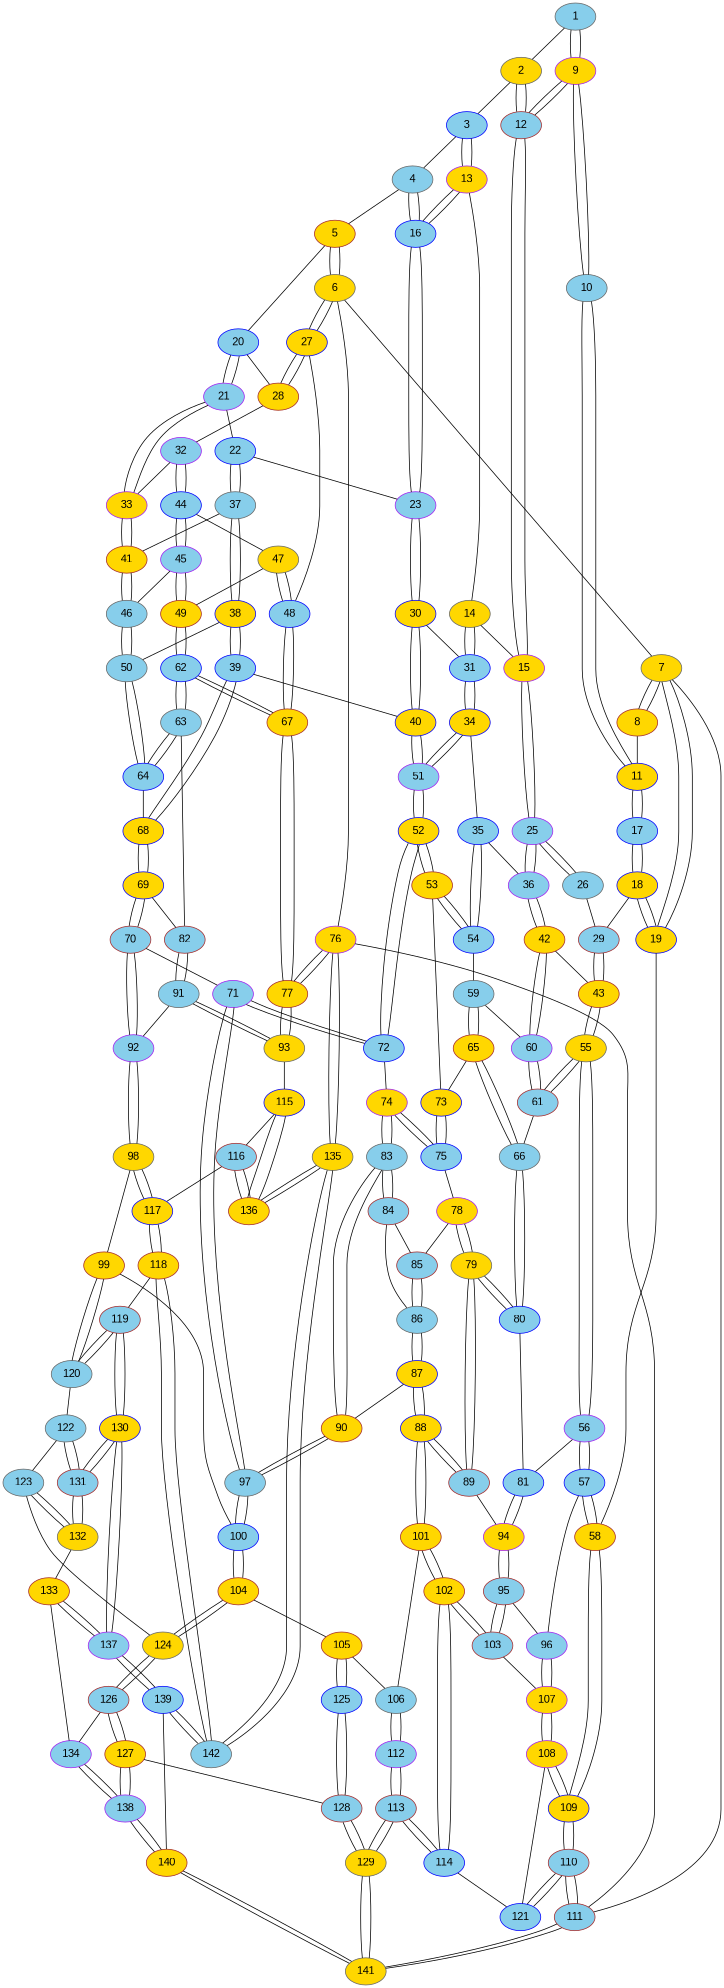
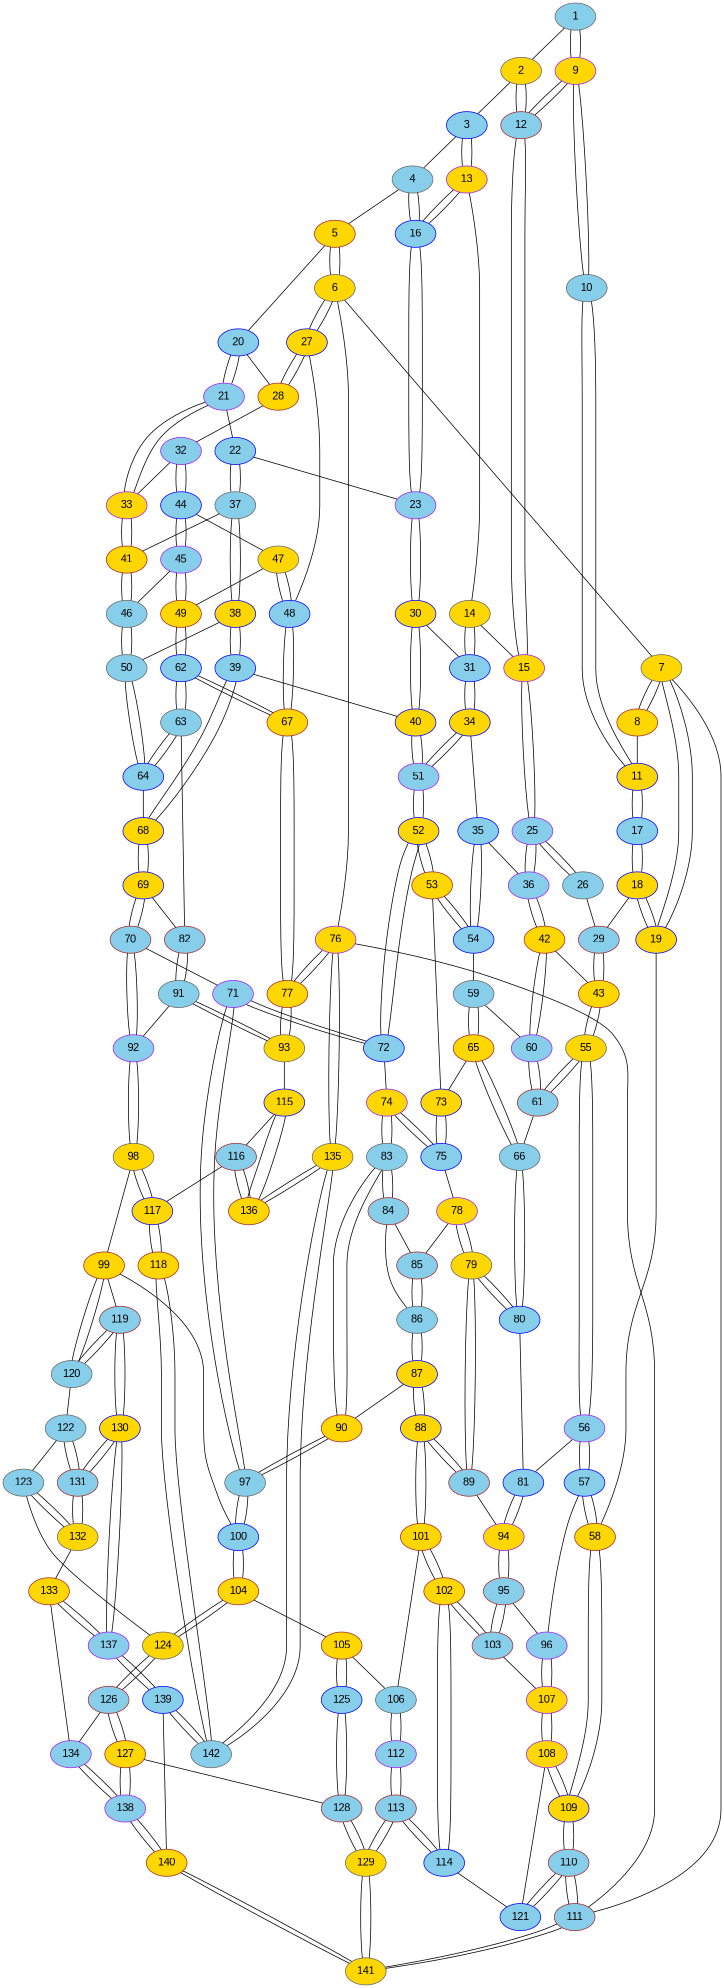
  graph {
    fontname="Liberation Sans"
    node [color=blue fillcolor=skyblue fontname="Liberation Sans" style=filled]
    edge [fontname="Liberation Sans"]
    1 [color=gray40]
    2 [color=gray40 fillcolor=gold]
    9 [color=purple fillcolor=gold]
    3
    12 [color=brown]
    10 [color=gray40]
    4 [color=gray40]
    13 [color=purple fillcolor=gold]
    15 [color=purple fillcolor=gold]
    5 [color=brown fillcolor=gold]
    16
    14 [color=gray40 fillcolor=gold]
    6 [color=gray40 fillcolor=gold]
    20
    23 [color=purple]
    7 [color=gray40 fillcolor=gold]
    27 [fillcolor=gold]
    76 [color=purple fillcolor=gold]
    21 [color=purple]
    28 [color=brown fillcolor=gold]
    8 [color=brown fillcolor=gold]
    19 [fillcolor=gold]
    111 [color=brown]
    48
    77 [color=brown fillcolor=gold]
    135 [color=gray40 fillcolor=gold]
    11 [fillcolor=gold]
    58 [color=brown fillcolor=gold]
    141 [color=gray40 fillcolor=gold]
    17
    18 [fillcolor=gold]
    25 [color=purple]
    31
    34 [fillcolor=gold]
    26 [color=gray40]
    36 [color=purple]
    30 [fillcolor=gold]
    29 [color=brown]
    43 [color=brown fillcolor=gold]
    109 [fillcolor=gold]
    22
    33 [color=purple fillcolor=gold]
    32 [color=purple]
    37 [color=gray40]
    41 [color=brown fillcolor=gold]
    38 [fillcolor=gold]
    40 [fillcolor=gold]
    42 [color=brown fillcolor=gold]
    67 [color=brown fillcolor=gold]
    44
    55 [color=gray40 fillcolor=gold]
    51 [color=purple]
    35
    45 [color=purple]
    47 [color=gray40 fillcolor=gold]
    46 [color=gray40]
    54
    52 [fillcolor=gold]
    59 [color=gray40]
    60 [color=purple]
    39
    50 [color=gray40]
    68 [fillcolor=gold]
    64
    69 [fillcolor=gold]
    61 [color=brown]
    56 [color=purple]
    49 [color=brown fillcolor=gold]
    62
    63 [color=gray40]
    53 [color=brown fillcolor=gold]
    72
    73 [fillcolor=gold]
    74 [color=purple fillcolor=gold]
    75
    65 [color=brown fillcolor=gold]
    57
    81
    66 [color=gray40]
    96 [color=purple]
    94 [color=purple fillcolor=gold]
    107 [color=purple fillcolor=gold]
    110 [color=brown]
    80
    82 [color=brown]
    91 [color=gray40]
    93 [color=gray40 fillcolor=gold]
    70 [color=brown]
    71 [color=purple]
    92 [color=purple]
    97 [color=gray40]
    98 [color=gray40 fillcolor=gold]
    100
    83 [color=gray40]
    78 [color=purple fillcolor=gold]
    84 [color=brown]
    90 [color=brown fillcolor=gold]
    79 [color=gray40 fillcolor=gold]
    85 [color=brown]
    136 [color=brown fillcolor=gold]
    142 [color=gray40]
    115 [fillcolor=gold]
    89 [color=brown]
    86 [color=gray40]
    95 [color=brown]
    87 [fillcolor=gold]
    88 [fillcolor=gold]
    101 [color=brown fillcolor=gold]
    102 [color=brown fillcolor=gold]
    106 [color=gray40]
    99 [color=brown fillcolor=gold]
    117 [fillcolor=gold]
    116 [color=brown]
    103 [color=brown]
    108 [color=purple fillcolor=gold]
    104 [color=brown fillcolor=gold]
    120 [color=gray40]
    118 [color=brown fillcolor=gold]
    122 [color=gray40]
    105 [color=brown fillcolor=gold]
    124 [color=gray40 fillcolor=gold]
    114
    112 [color=purple]
    121
    125
    126 [color=brown]
    128 [color=brown]
    113 [color=brown]
    129 [color=gray40 fillcolor=gold]
    119 [color=brown]
    130 [fillcolor=gold]
    131 [color=brown]
    137 [color=purple]
    123 [color=gray40]
    132 [color=gray40 fillcolor=gold]
    133 [color=brown fillcolor=gold]
    127 [color=brown fillcolor=gold]
    134 [color=purple]
    138 [color=purple]
    140 [color=brown fillcolor=gold]
    139
    1 -- 2
    1 -- 9
    1 -- 9
    2 -- 3
    2 -- 12
    2 -- 12
    9 -- 12
    9 -- 12
    9 -- 10
    9 -- 10
    3 -- 4
    3 -- 13
    3 -- 13
    12 -- 15
    12 -- 15
    10 -- 11
    10 -- 11
    4 -- 5
    4 -- 16
    4 -- 16
    13 -- 16
    13 -- 16
    13 -- 14
    15 -- 25
    15 -- 25
    5 -- 6
    5 -- 6
    5 -- 20
    16 -- 23
    16 -- 23
    14 -- 15
    14 -- 31
    14 -- 31
    6 -- 7
    6 -- 27
    6 -- 27
    6 -- 76
    20 -- 21
    20 -- 21
    20 -- 28
    23 -- 30
    23 -- 30
    7 -- 8
    7 -- 8
    7 -- 19
    7 -- 19
    7 -- 111
    27 -- 28
    27 -- 28
    27 -- 48
    76 -- 111
    76 -- 77
    76 -- 77
    76 -- 135
    76 -- 135
    21 -- 22
    21 -- 33
    21 -- 33
    28 -- 32
    8 -- 11
    19 -- 58
    111 -- 141
    111 -- 141
    48 -- 67
    48 -- 67
    77 -- 93
    77 -- 93
    135 -- 136
    135 -- 136
    135 -- 142
    135 -- 142
    11 -- 17
    11 -- 17
    58 -- 109
    58 -- 109
    17 -- 18
    17 -- 18
    18 -- 19
    18 -- 19
    18 -- 29
    25 -- 26
    25 -- 26
    25 -- 36
    25 -- 36
    31 -- 34
    31 -- 34
    34 -- 51
    34 -- 51
    34 -- 35
    26 -- 29
    36 -- 42
    36 -- 42
    30 -- 31
    30 -- 40
    30 -- 40
    29 -- 43
    29 -- 43
    43 -- 55
    43 -- 55
    109 -- 110
    109 -- 110
    22 -- 23
    22 -- 37
    22 -- 37
    33 -- 41
    33 -- 41
    32 -- 33
    32 -- 44
    32 -- 44
    37 -- 41
    37 -- 38
    37 -- 38
    41 -- 46
    41 -- 46
    38 -- 39
    38 -- 39
    38 -- 50
    40 -- 51
    40 -- 51
    42 -- 43
    42 -- 60
    42 -- 60
    67 -- 77
    67 -- 77
    44 -- 45
    44 -- 45
    44 -- 47
    55 -- 61
    55 -- 61
    55 -- 56
    55 -- 56
    51 -- 52
    51 -- 52
    35 -- 36
    35 -- 54
    35 -- 54
    45 -- 46
    45 -- 49
    45 -- 49
    47 -- 48
    47 -- 48
    47 -- 49
    46 -- 50
    46 -- 50
    54 -- 59
    52 -- 53
    52 -- 53
    52 -- 72
    52 -- 72
    59 -- 60
    59 -- 65
    59 -- 65
    60 -- 61
    60 -- 61
    39 -- 40
    39 -- 68
    39 -- 68
    50 -- 64
    50 -- 64
    68 -- 69
    68 -- 69
    64 -- 68
    69 -- 82
    69 -- 70
    69 -- 70
    61 -- 66
    56 -- 57
    56 -- 57
    56 -- 81
    49 -- 62
    49 -- 62
    62 -- 67
    62 -- 67
    62 -- 63
    62 -- 63
    63 -- 64
    63 -- 64
    63 -- 82
    53 -- 54
    53 -- 54
    53 -- 73
    72 -- 74
    73 -- 75
    73 -- 75
    74 -- 75
    74 -- 75
    74 -- 83
    74 -- 83
    75 -- 78
    65 -- 73
    65 -- 66
    65 -- 66
    57 -- 58
    57 -- 58
    57 -- 96
    81 -- 94
    81 -- 94
    66 -- 80
    66 -- 80
    96 -- 107
    96 -- 107
    94 -- 95
    94 -- 95
    107 -- 108
    107 -- 108
    110 -- 111
    110 -- 111
    110 -- 121
    110 -- 121
    80 -- 81
    82 -- 91
    82 -- 91
    91 -- 93
    91 -- 93
    91 -- 92
    93 -- 115
    70 -- 71
    70 -- 92
    70 -- 92
    71 -- 72
    71 -- 72
    71 -- 97
    71 -- 97
    92 -- 98
    92 -- 98
    97 -- 100
    97 -- 100
    98 -- 99
    98 -- 117
    98 -- 117
    100 -- 104
    100 -- 104
    83 -- 84
    83 -- 84
    83 -- 90
    83 -- 90
    78 -- 79
    78 -- 79
    78 -- 85
    84 -- 85
    84 -- 86
    90 -- 97
    90 -- 97
    79 -- 80
    79 -- 80
    79 -- 89
    79 -- 89
    85 -- 86
    85 -- 86
    115 -- 136
    115 -- 136
    115 -- 116
    89 -- 94
    86 -- 87
    86 -- 87
    95 -- 96
    95 -- 103
    95 -- 103
    87 -- 90
    87 -- 88
    87 -- 88
    88 -- 89
    88 -- 89
    88 -- 101
    88 -- 101
    101 -- 102
    101 -- 102
    101 -- 106
    102 -- 103
    102 -- 103
    102 -- 114
    102 -- 114
    106 -- 112
    106 -- 112
    99 -- 100
    99 -- 120
    99 -- 120
    117 -- 118
    117 -- 118
    116 -- 136
    116 -- 136
    116 -- 117
    103 -- 107
    108 -- 109
    108 -- 109
    108 -- 121
    104 -- 105
    104 -- 124
    104 -- 124
    120 -- 122
    118 -- 142
    118 -- 142
-   118 -- 119
+   99 -- 119
    122 -- 131
    122 -- 131
    122 -- 123
    105 -- 106
    105 -- 125
    105 -- 125
    124 -- 126
    124 -- 126
    114 -- 121
    112 -- 113
    112 -- 113
    125 -- 128
    125 -- 128
    126 -- 127
    126 -- 127
    126 -- 134
    128 -- 129
    128 -- 129
    113 -- 114
    113 -- 114
    113 -- 129
    113 -- 129
    129 -- 141
    129 -- 141
    119 -- 120
    119 -- 120
    119 -- 130
    119 -- 130
    130 -- 131
    130 -- 131
    130 -- 137
    130 -- 137
    131 -- 132
    131 -- 132
    137 -- 139
    137 -- 139
    123 -- 124
    123 -- 132
    123 -- 132
    132 -- 133
    133 -- 137
    133 -- 137
    133 -- 134
    127 -- 128
    127 -- 138
    127 -- 138
    134 -- 138
    134 -- 138
    138 -- 140
    138 -- 140
    140 -- 141
    140 -- 141
    139 -- 142
    139 -- 142
    139 -- 140
  }
